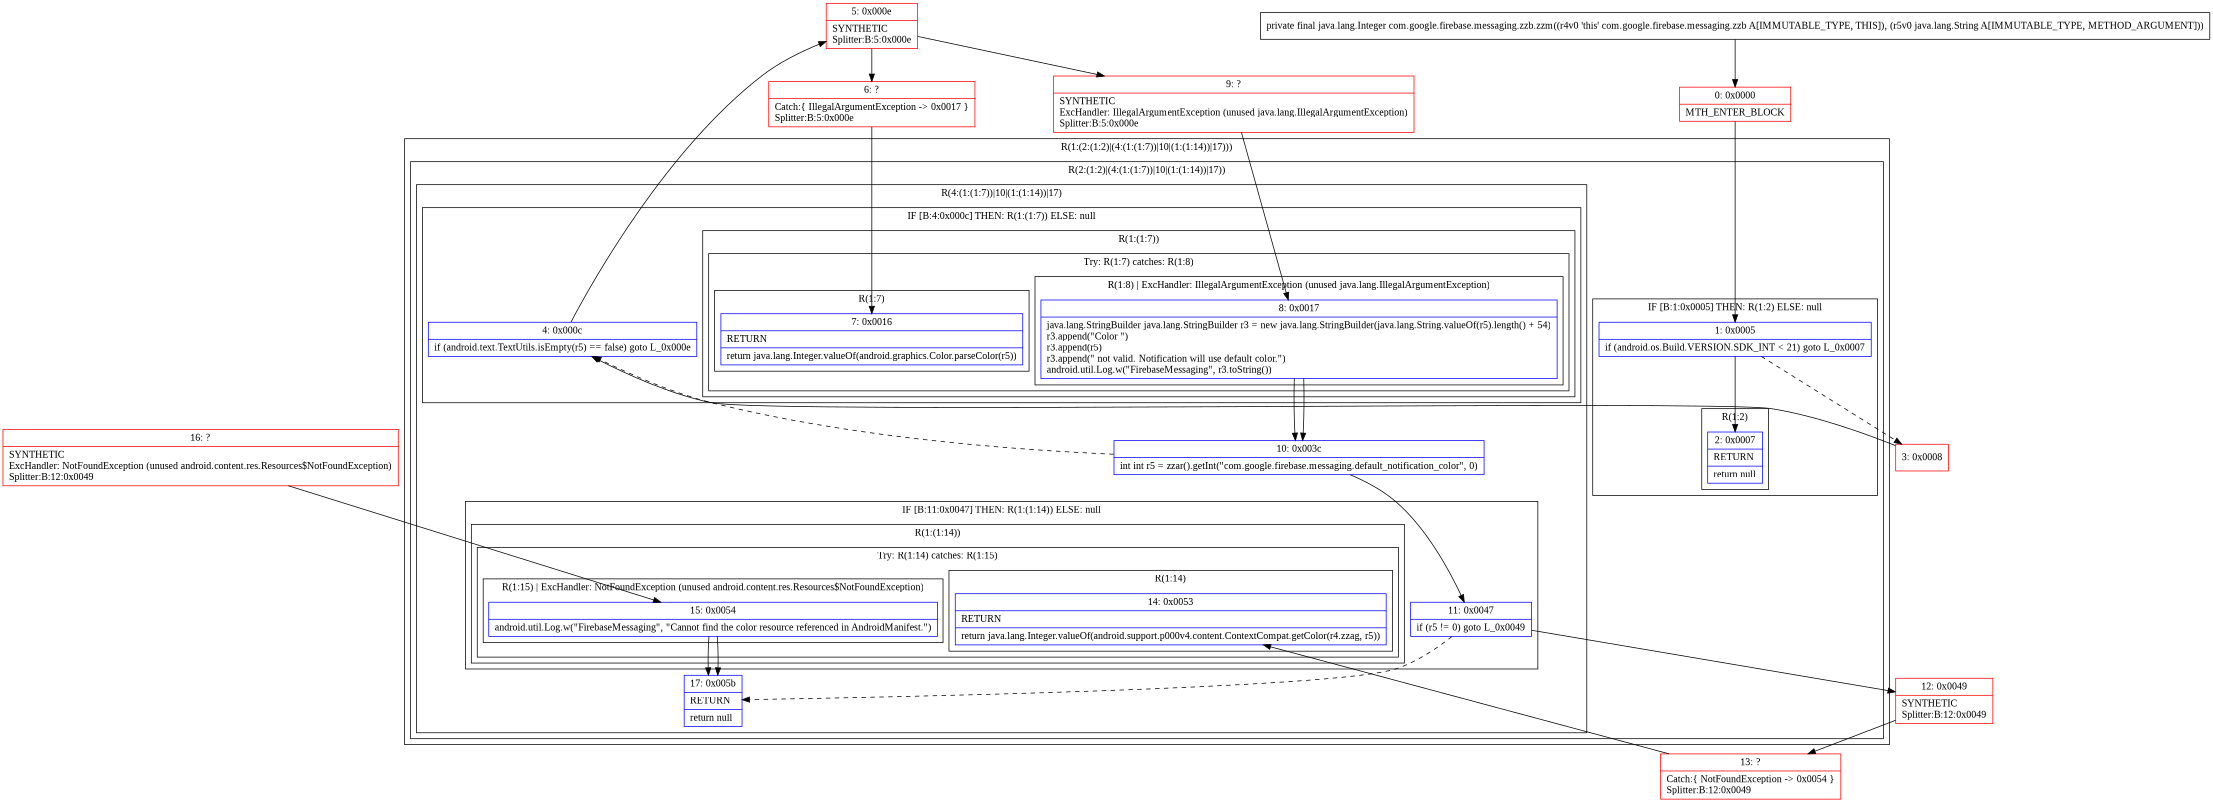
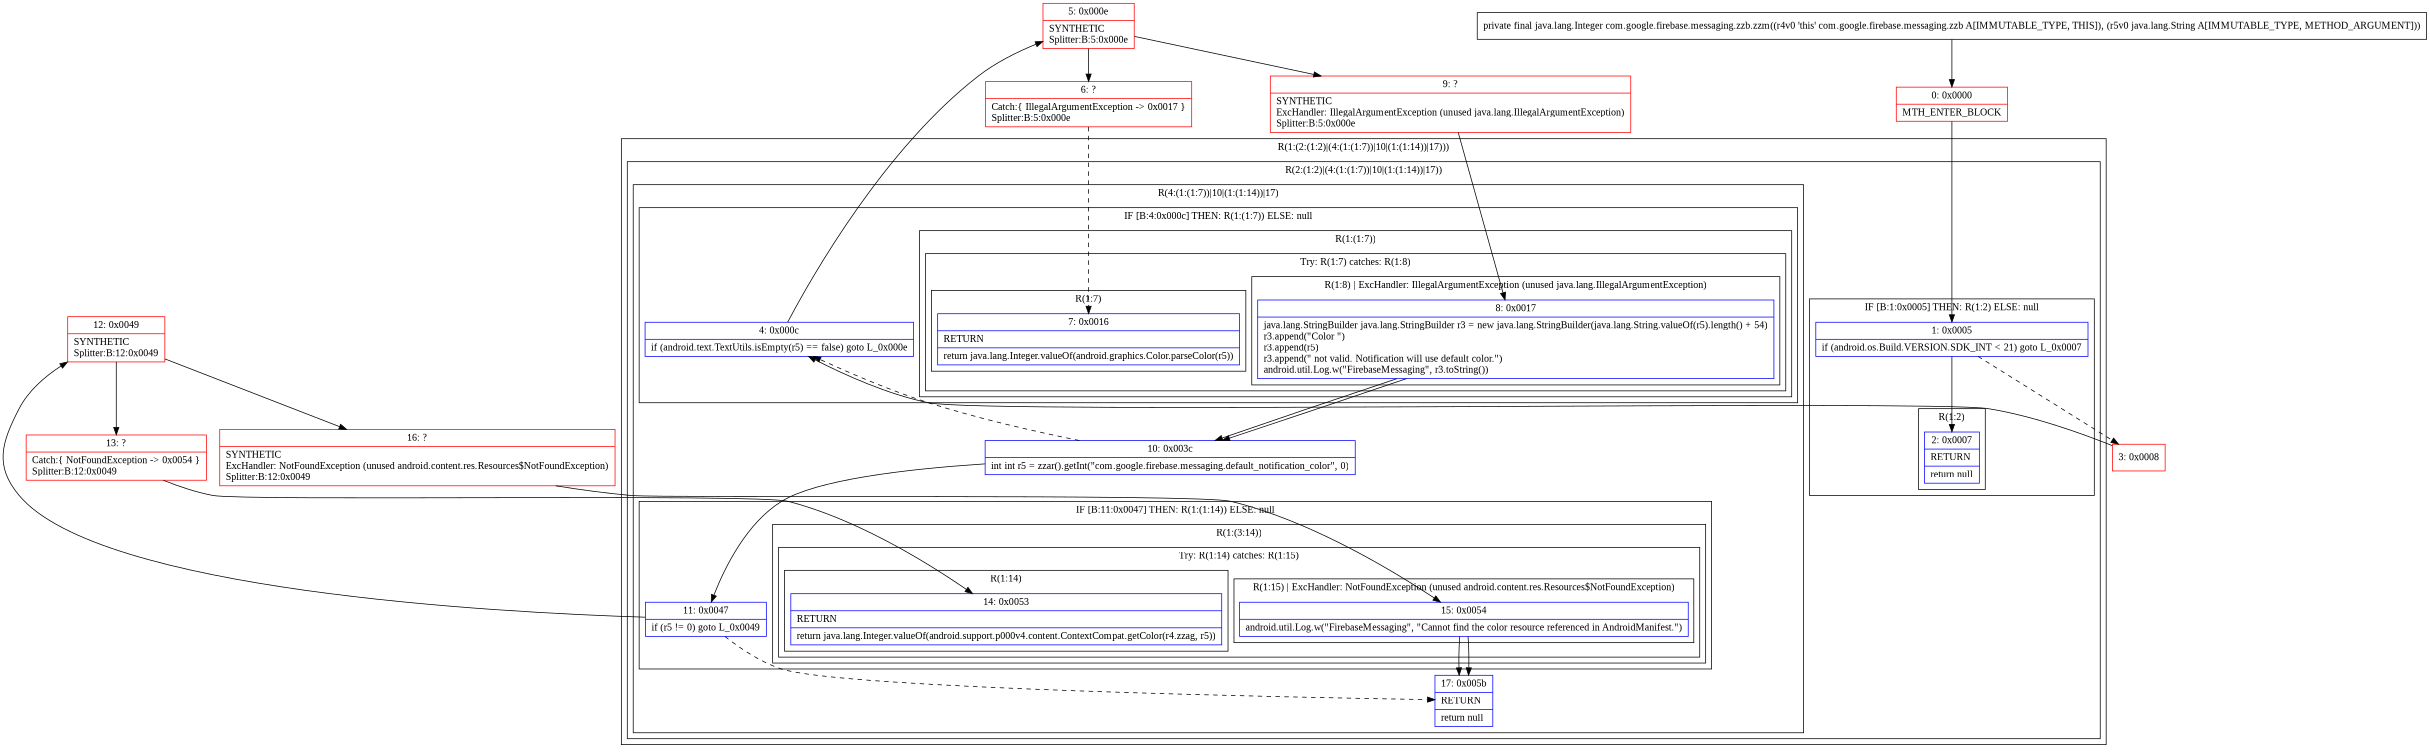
  digraph {
    fontname="Liberation Serif"
    node [color=blue fontname="Liberation Serif" shape=record]
    edge [fontname="Liberation Serif"]
    n1 [label="{2\:\ 0x0007|RETURN\l|return null\l}"]
    n2 [label="{1\:\ 0x0005|if (android.os.Build.VERSION.SDK_INT \< 21) goto L_0x0007\l}"]
    n3 [label="{7\:\ 0x0016|RETURN\l|return java.lang.Integer.valueOf(android.graphics.Color.parseColor(r5))\l}"]
    n4 [label="{8\:\ 0x0017|java.lang.StringBuilder java.lang.StringBuilder r3 = new java.lang.StringBuilder(java.lang.String.valueOf(r5).length() + 54)\lr3.append(\"Color \")\lr3.append(r5)\lr3.append(\" not valid. Notification will use default color.\")\landroid.util.Log.w(\"FirebaseMessaging\", r3.toString())\l}"]
    n5 [label="{4\:\ 0x000c|if (android.text.TextUtils.isEmpty(r5) == false) goto L_0x000e\l}"]
    n6 [label="{14\:\ 0x0053|RETURN\l|return java.lang.Integer.valueOf(android.support.p000v4.content.ContextCompat.getColor(r4.zzag, r5))\l}"]
    n7 [label="{15\:\ 0x0054|android.util.Log.w(\"FirebaseMessaging\", \"Cannot find the color resource referenced in AndroidManifest.\")\l}"]
    n8 [label="{11\:\ 0x0047|if (r5 != 0) goto L_0x0049\l}"]
    n9 [label="{10\:\ 0x003c|int int r5 = zzar().getInt(\"com.google.firebase.messaging.default_notification_color\", 0)\l}"]
    n10 [label="{17\:\ 0x005b|RETURN\l|return null\l}"]
    n11 [color=red label="{3\:\ 0x0008}"]
    n12 [color=red label="{5\:\ 0x000e|SYNTHETIC\lSplitter:B:5:0x000e\l}"]
    n13 [color=red label="{12\:\ 0x0049|SYNTHETIC\lSplitter:B:12:0x0049\l}"]
    n14 [color=red label="{6\:\ ?|Catch:\{ IllegalArgumentException \-\> 0x0017 \}\lSplitter:B:5:0x000e\l}"]
    n15 [color=red label="{9\:\ ?|SYNTHETIC\lExcHandler: IllegalArgumentException (unused java.lang.IllegalArgumentException)\lSplitter:B:5:0x000e\l}"]
    n16 [color=red label="{13\:\ ?|Catch:\{ NotFoundException \-\> 0x0054 \}\lSplitter:B:12:0x0049\l}"]
    n17 [color=red label="{16\:\ ?|SYNTHETIC\lExcHandler: NotFoundException (unused android.content.res.Resources$NotFoundException)\lSplitter:B:12:0x0049\l}"]
    n18 [color=red label="{0\:\ 0x0000|MTH_ENTER_BLOCK\l}"]
    n19 [label="{private final java.lang.Integer com.google.firebase.messaging.zzb.zzm((r4v0 'this' com.google.firebase.messaging.zzb A[IMMUTABLE_TYPE, THIS]), (r5v0 java.lang.String A[IMMUTABLE_TYPE, METHOD_ARGUMENT])) }" color=""]
    subgraph cluster_1 {
      label="R(1:(2:(1:2)|(4:(1:(1:7))|10|(1:(1:14))|17)))"
      subgraph cluster_2 {
        label="R(2:(1:2)|(4:(1:(1:7))|10|(1:(1:14))|17))"
        subgraph cluster_3 {
          label="IF [B:1:0x0005] THEN: R(1:2) ELSE: null"
          n2
          subgraph cluster_4 {
            label="R(1:2)"
            n1
          }
        }
        subgraph cluster_5 {
          label="R(4:(1:(1:7))|10|(1:(1:14))|17)"
          n9
          n10
          subgraph cluster_6 {
            label="IF [B:4:0x000c] THEN: R(1:(1:7)) ELSE: null"
            n5
            subgraph cluster_7 {
              label="R(1:(1:7))"
              subgraph cluster_8 {
                label="Try: R(1:7) catches: R(1:8)"
                subgraph cluster_9 {
                  label="R(1:7)"
                  n3
                }
                subgraph cluster_10 {
                  label="R(1:8) | ExcHandler: IllegalArgumentException (unused java.lang.IllegalArgumentException)\l"
                  n4
                }
              }
            }
          }
          subgraph cluster_11 {
            label="IF [B:11:0x0047] THEN: R(1:(1:14)) ELSE: null"
            n8
            subgraph cluster_12 {
-             label="R(1:(1:14))"
+             label="R(1:(3:14))"
              subgraph cluster_13 {
                label="Try: R(1:14) catches: R(1:15)"
                subgraph cluster_14 {
                  label="R(1:14)"
                  n6
                }
                subgraph cluster_15 {
                  label="R(1:15) | ExcHandler: NotFoundException (unused android.content.res.Resources$NotFoundException)\l"
                  n7
                }
              }
            }
          }
        }
      }
    }
    subgraph cluster_16 {
      label="R(1:8) | ExcHandler: IllegalArgumentException (unused java.lang.IllegalArgumentException)\l"
    }
    subgraph cluster_17 {
      label="R(1:15) | ExcHandler: NotFoundException (unused android.content.res.Resources$NotFoundException)\l"
    }
    n2 -> n1
    n2 -> n11 [style=dashed]
    n4 -> n9
    n4 -> n9
    n5 -> n12
    n7 -> n10
    n7 -> n10
    n8 -> n10 [style=dashed]
    n8 -> n13
    n9 -> n5 [style=dashed]
    n9 -> n8
    n11 -> n5
    n12 -> n14
    n12 -> n15
    n13 -> n16
-   n14 -> n3
+   n13 -> n17
+   n14 -> n3 [style=dashed]
    n15 -> n4
    n16 -> n6
    n17 -> n7
    n18 -> n2
    n19 -> n18
  }
